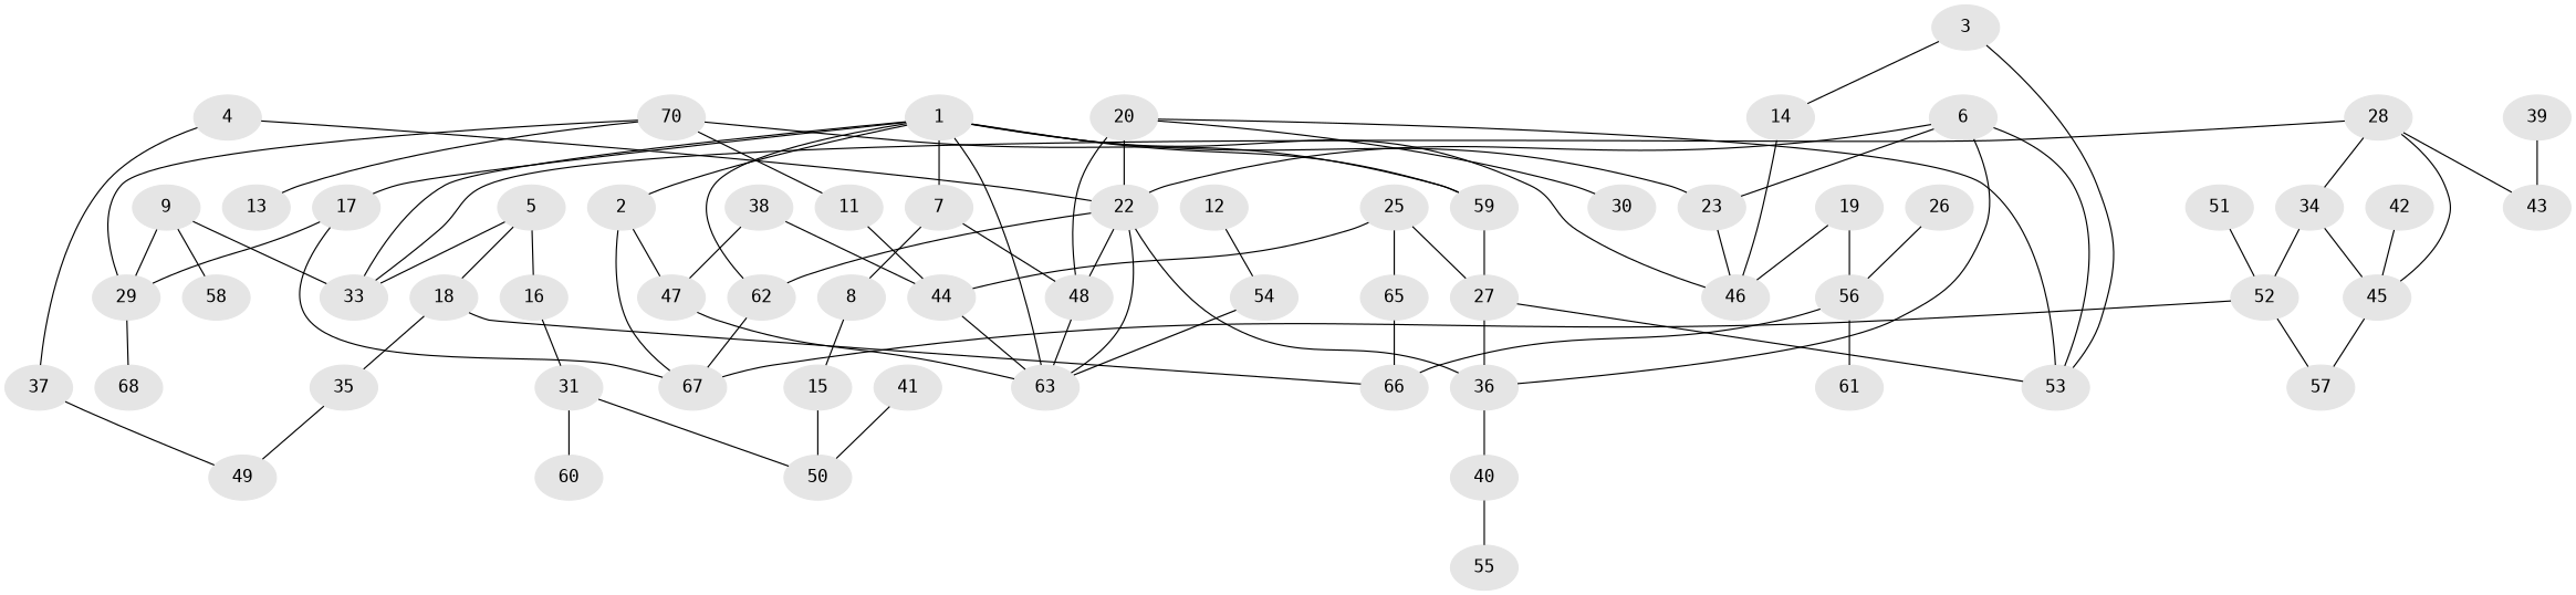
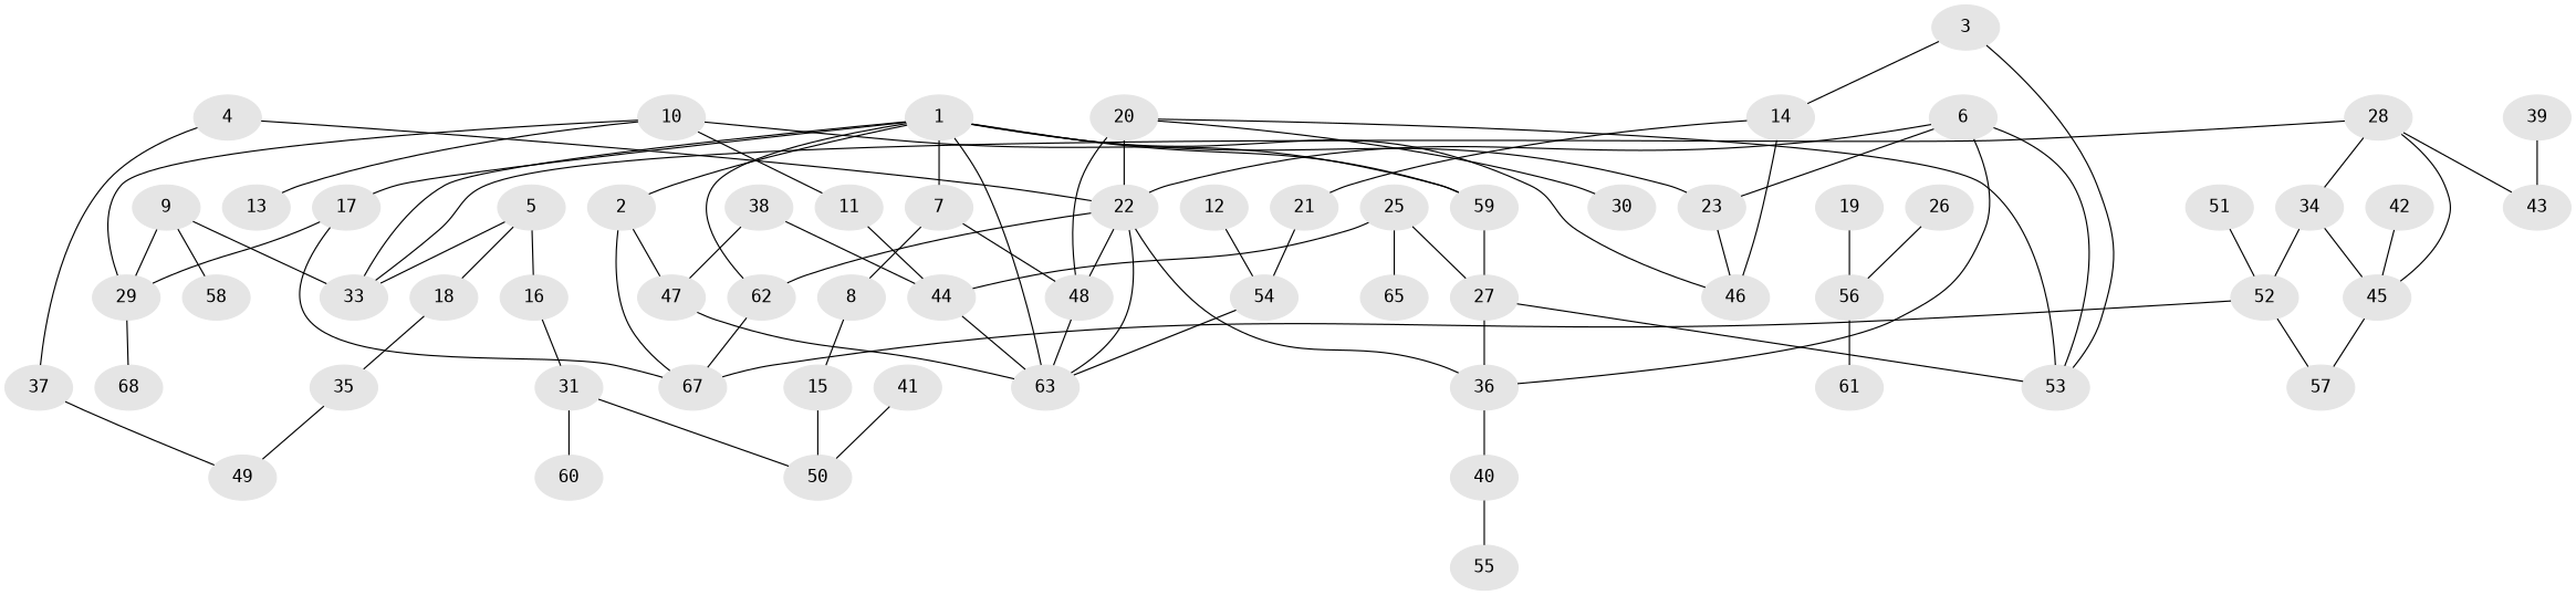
  graph {
    fontname="DejaVu Sans Mono"
    node [color=gray90 fontname="DejaVu Sans Mono" style=filled]
    edge [fontname="DejaVu Sans Mono" weight=1.0]
    1
    2
    7
    17
    23
    33
    46
    59
    62
    63
    47
    67
    8
    48
    29
    27
    3
    14
    53
+   21
    4
    22
    37
    36
    49
    5
    16
    18
    31
-   66
    35
    6
    40
    15
    19
    56
    50
    9
    58
    68
-   10 [label=70]
+   10
    11
    13
    44
    12
    54
    60
    34
    45
    52
    61
    20
    30
    57
    25
    65
    26
    28
    43
    39
    55
    38
    41
    42
    51
    1 -- 2
    1 -- 7
    1 -- 17
    1 -- 23
    1 -- 33
    1 -- 46
    1 -- 59
    1 -- 62
    1 -- 63
    2 -- 47
    2 -- 67
    7 -- 8
    7 -- 48
    17 -- 67
    17 -- 29
    23 -- 46
    59 -- 27
    62 -- 67
    47 -- 63
    8 -- 15
    48 -- 63
    29 -- 68 [weight=2.0]
    27 -- 53
    27 -- 36
    3 -- 14
    3 -- 53
    14 -- 46
+   14 -- 21
+   21 -- 54
    4 -- 22
    4 -- 37
    22 -- 62
    22 -- 63
    22 -- 48
    22 -- 36
    37 -- 49
    36 -- 40
    5 -- 33
    5 -- 16
    5 -- 18
    16 -- 31
-   18 -- 66
    18 -- 35
    31 -- 50
    31 -- 60
    35 -- 49
    6 -- 23
    6 -- 53
    6 -- 22
    6 -- 36
    40 -- 55
    15 -- 50
-   19 -- 46
    19 -- 56
-   56 -- 66
    56 -- 61
    9 -- 33
    9 -- 29
    9 -- 58
    10 -- 59
    10 -- 29
    10 -- 11
    10 -- 13
    11 -- 44
    44 -- 63
    12 -- 54
    54 -- 63
    34 -- 45
    34 -- 52
    45 -- 57
    52 -- 67
    52 -- 57
    20 -- 48 [weight=2.0]
    20 -- 53
    20 -- 22
    20 -- 30
    25 -- 27
    25 -- 44
    25 -- 65
-   65 -- 66
    26 -- 56
    28 -- 33
    28 -- 34
    28 -- 45
    28 -- 43
    39 -- 43
    38 -- 47
    38 -- 44
    41 -- 50
    42 -- 45
    51 -- 52
  }
